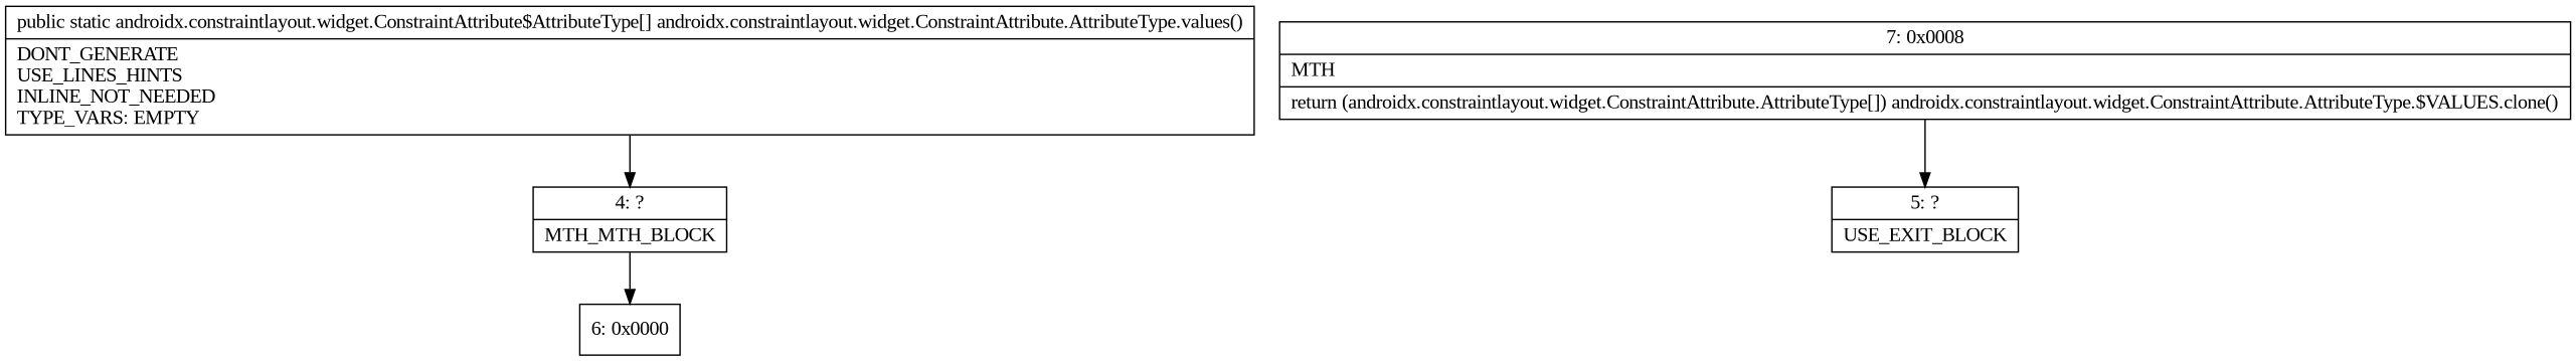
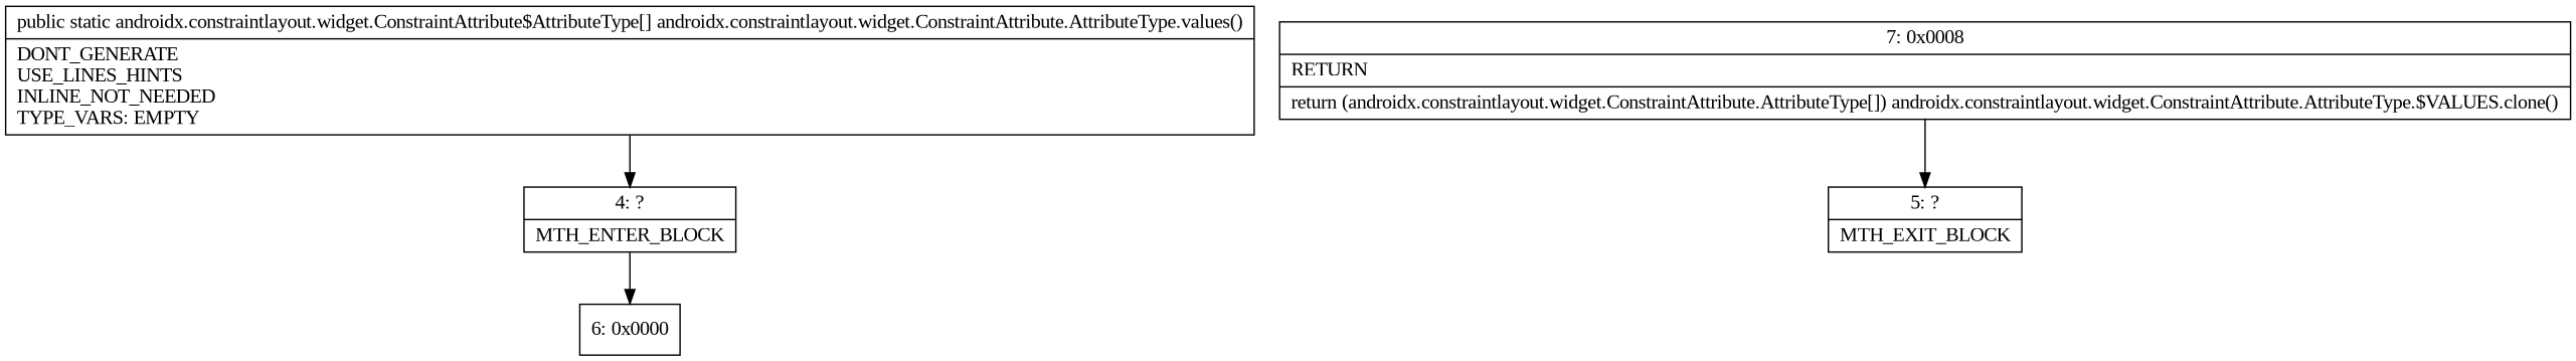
  digraph {
    fontname="Liberation Serif"
    node [fontname="Liberation Serif" shape=record]
    edge [fontname="Liberation Serif"]
-   n1 [label="{4\:\ ?|MTH_MTH_BLOCK\l}"]
+   n1 [label="{4\:\ ?|MTH_ENTER_BLOCK\l}"]
    n2 [label="{6\:\ 0x0000}"]
-   n3 [label="{7\:\ 0x0008|MTH\l|return (androidx.constraintlayout.widget.ConstraintAttribute.AttributeType[]) androidx.constraintlayout.widget.ConstraintAttribute.AttributeType.$VALUES.clone()\l}"]
-   n4 [label="{5\:\ ?|USE_EXIT_BLOCK\l}"]
+   n3 [label="{7\:\ 0x0008|RETURN\l|return (androidx.constraintlayout.widget.ConstraintAttribute.AttributeType[]) androidx.constraintlayout.widget.ConstraintAttribute.AttributeType.$VALUES.clone()\l}"]
+   n4 [label="{5\:\ ?|MTH_EXIT_BLOCK\l}"]
    n5 [label="{public static androidx.constraintlayout.widget.ConstraintAttribute$AttributeType[] androidx.constraintlayout.widget.ConstraintAttribute.AttributeType.values()  | DONT_GENERATE\lUSE_LINES_HINTS\lINLINE_NOT_NEEDED\lTYPE_VARS: EMPTY\l}"]
    n1 -> n2
    n3 -> n4
    n5 -> n1
  }
